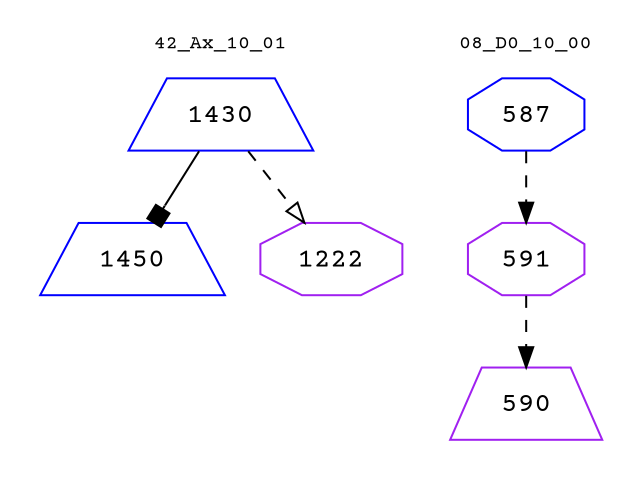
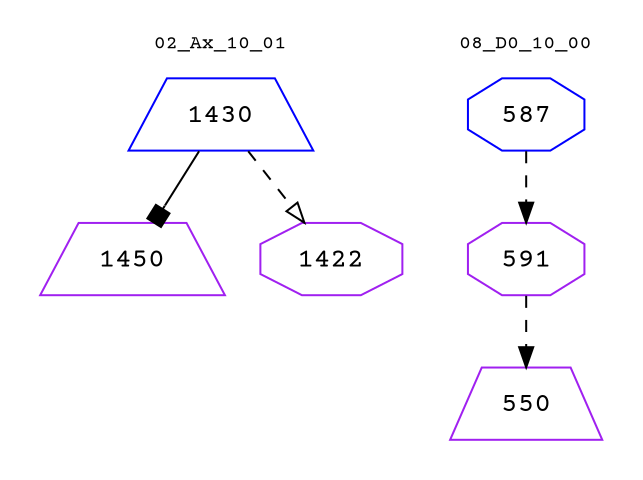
  digraph {
    fontname="Courier Prime"
    node [color=purple fontname="Courier Prime" shape=trapezium]
    edge [arrowhead=normal color=black fontname="Courier Prime" style=dashed]
    n1 [color=blue label=1430]
-   n2 [color=blue label=1450]
-   n3 [label=1222 shape=octagon]
+   n2 [label=1450]
+   n3 [label=1422 shape=octagon]
    n4 [color=blue label=587 shape=octagon]
-   n5 [label=590]
+   n5 [label=550]
    n6 [label=591 shape=octagon]
    subgraph cluster_1 {
      color=white
      fontsize=10
-     label="42_Ax_10_01"
+     label="02_Ax_10_01"
      n1
      n2
      n3
    }
    subgraph cluster_2 {
      color=white
      fontsize=10
      label="08_D0_10_00"
      n4
      n5
      n6
    }
    n1 -> n2 [arrowhead=box style=solid]
    n1 -> n3 [arrowhead=onormal]
    n4 -> n6
    n6 -> n5
  }
